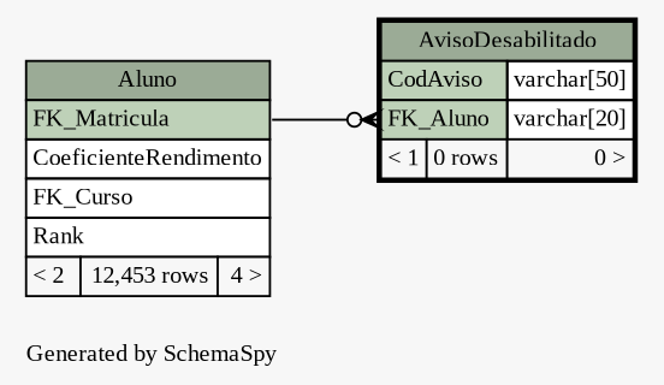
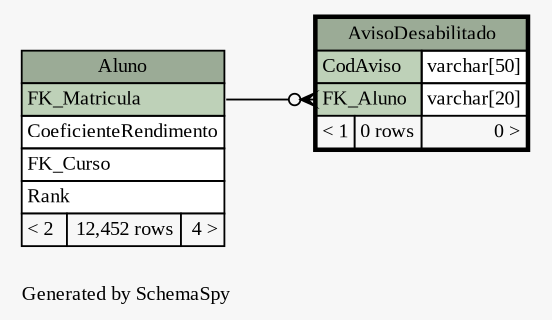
  digraph {
    bgcolor="#f7f7f7"
    fontname="Liberation Serif"
    fontsize=11
    label="\nGenerated by SchemaSpy"
    labeljust=l
    nodesep=0.18
    rankdir=RL
    ranksep=0.46
    node [fontname="Liberation Serif" fontsize=11 shape=plaintext]
    n1 [label=<     <TABLE BORDER="2" CELLBORDER="1" CELLSPACING="0" BGCOLOR="#ffffff">       <TR><TD COLSPAN="3" BGCOLOR="#9bab96" ALIGN="CENTER">AvisoDesabilitado</TD></TR>       <TR><TD PORT="CodAviso" COLSPAN="2" BGCOLOR="#bed1b8" ALIGN="LEFT">CodAviso</TD><TD PORT="CodAviso.type" ALIGN="LEFT">varchar[50]</TD></TR>       <TR><TD PORT="FK_Aluno" COLSPAN="2" BGCOLOR="#bed1b8" ALIGN="LEFT">FK_Aluno</TD><TD PORT="FK_Aluno.type" ALIGN="LEFT">varchar[20]</TD></TR>       <TR><TD ALIGN="LEFT" BGCOLOR="#f7f7f7">&lt; 1</TD><TD ALIGN="RIGHT" BGCOLOR="#f7f7f7">0 rows</TD><TD ALIGN="RIGHT" BGCOLOR="#f7f7f7">0 &gt;</TD></TR>     </TABLE>>]
-   n2 [label=<     <TABLE BORDER="0" CELLBORDER="1" CELLSPACING="0" BGCOLOR="#ffffff">       <TR><TD COLSPAN="3" BGCOLOR="#9bab96" ALIGN="CENTER">Aluno</TD></TR>       <TR><TD PORT="FK_Matricula" COLSPAN="3" BGCOLOR="#bed1b8" ALIGN="LEFT">FK_Matricula</TD></TR>       <TR><TD PORT="CoeficienteRendimento" COLSPAN="3" ALIGN="LEFT">CoeficienteRendimento</TD></TR>       <TR><TD PORT="FK_Curso" COLSPAN="3" ALIGN="LEFT">FK_Curso</TD></TR>       <TR><TD PORT="Rank" COLSPAN="3" ALIGN="LEFT">Rank</TD></TR>       <TR><TD ALIGN="LEFT" BGCOLOR="#f7f7f7">&lt; 2</TD><TD ALIGN="RIGHT" BGCOLOR="#f7f7f7">12,453 rows</TD><TD ALIGN="RIGHT" BGCOLOR="#f7f7f7">4 &gt;</TD></TR>     </TABLE>>]
+   n2 [label=<     <TABLE BORDER="0" CELLBORDER="1" CELLSPACING="0" BGCOLOR="#ffffff">       <TR><TD COLSPAN="3" BGCOLOR="#9bab96" ALIGN="CENTER">Aluno</TD></TR>       <TR><TD PORT="FK_Matricula" COLSPAN="3" BGCOLOR="#bed1b8" ALIGN="LEFT">FK_Matricula</TD></TR>       <TR><TD PORT="CoeficienteRendimento" COLSPAN="3" ALIGN="LEFT">CoeficienteRendimento</TD></TR>       <TR><TD PORT="FK_Curso" COLSPAN="3" ALIGN="LEFT">FK_Curso</TD></TR>       <TR><TD PORT="Rank" COLSPAN="3" ALIGN="LEFT">Rank</TD></TR>       <TR><TD ALIGN="LEFT" BGCOLOR="#f7f7f7">&lt; 2</TD><TD ALIGN="RIGHT" BGCOLOR="#f7f7f7">12,452 rows</TD><TD ALIGN="RIGHT" BGCOLOR="#f7f7f7">4 &gt;</TD></TR>     </TABLE>>]
    n1 -> n2 [arrowhead=none arrowsize=0.8 arrowtail=crowodot dir=back headport="FK_Matricula:e" tailport="FK_Aluno:w" fontname="Liberation Serif"]
  }
